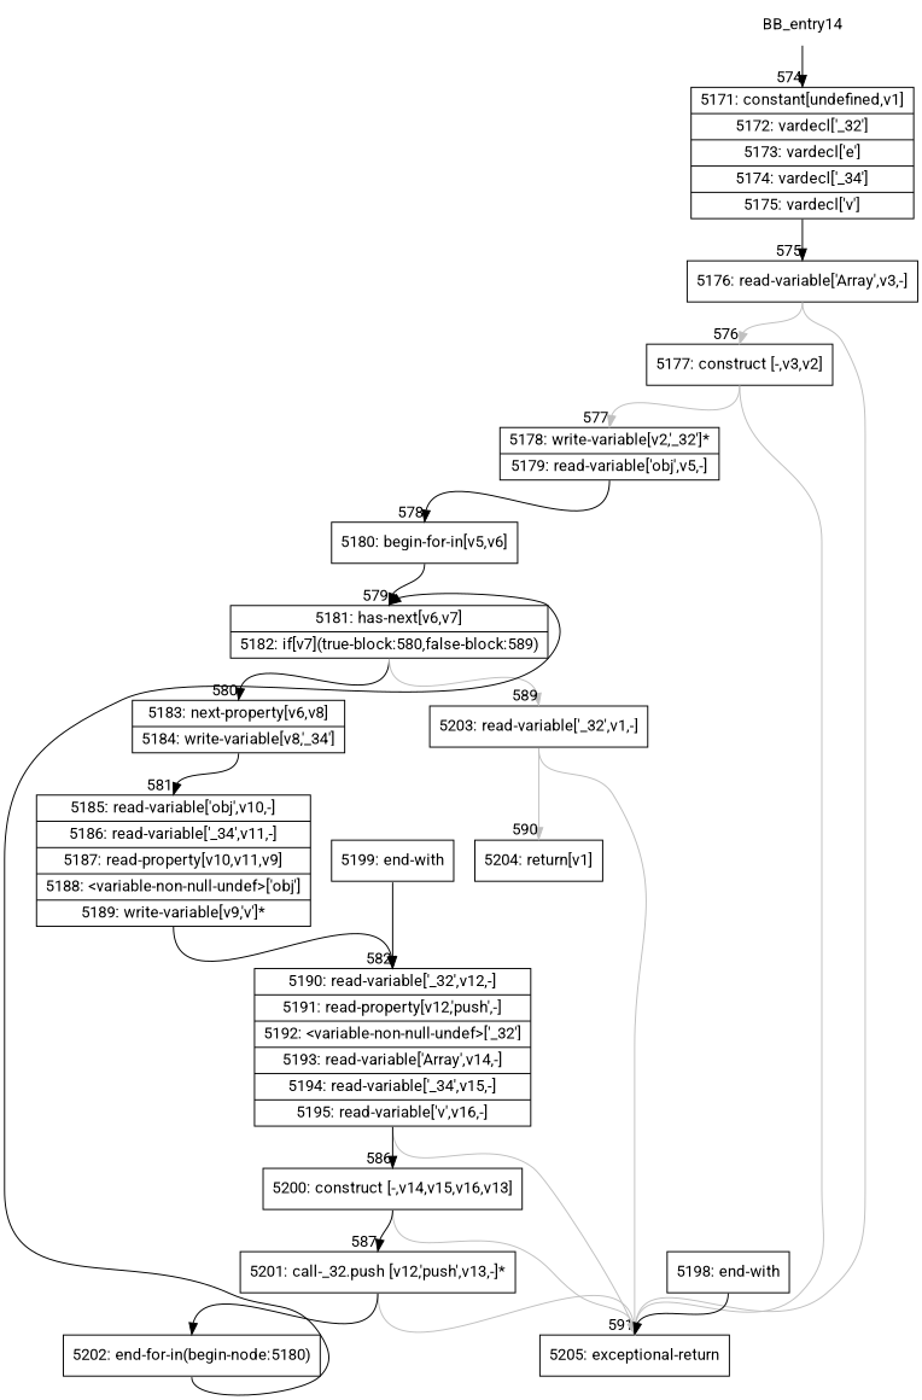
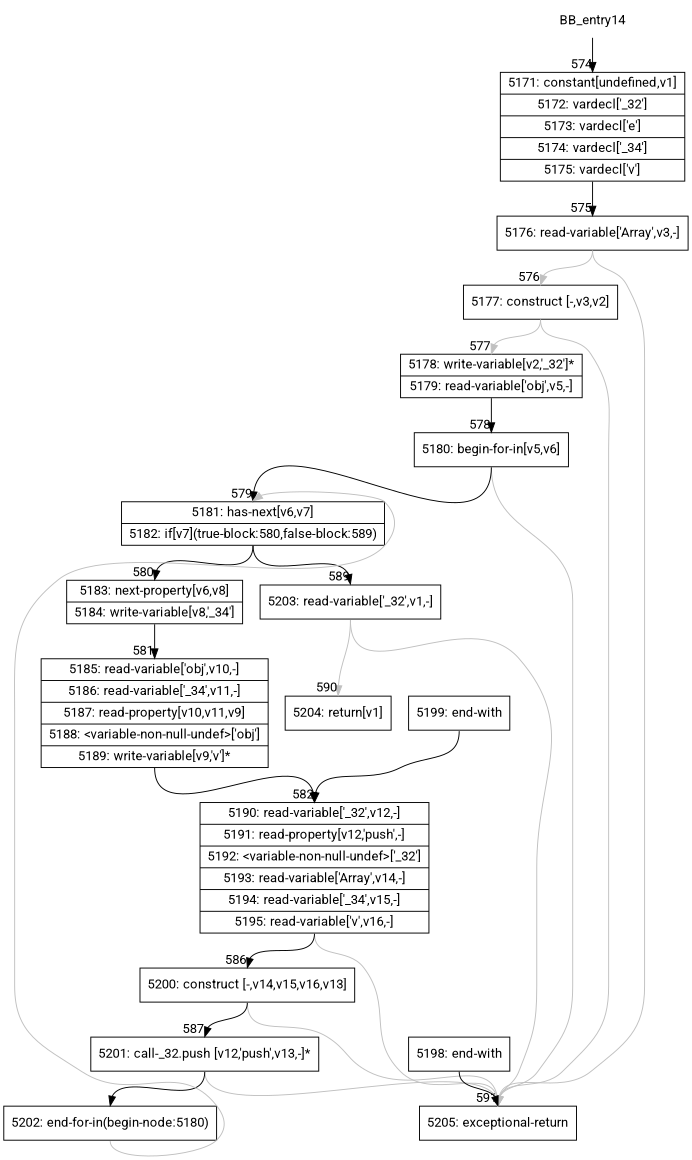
  digraph {
    fontname=Roboto
    rankdir=TD
    node [fontname=Roboto shape=record]
    edge [fontname=Roboto headport=n tailport=s]
    n1 [label=BB_entry14 shape=none]
    n2 [label="{5171: constant[undefined,v1]|5172: vardecl['_32']|5173: vardecl['e']|5174: vardecl['_34']|5175: vardecl['v']}"]
    n3 [label="{5176: read-variable['Array',v3,-]}"]
    n4 [label="{5177: construct [-,v3,v2]}"]
    n5 [label="{5205: exceptional-return}"]
    n6 [label="{5178: write-variable[v2,'_32']*|5179: read-variable['obj',v5,-]}"]
    n7 [label="{5180: begin-for-in[v5,v6]}"]
    n8 [label="{5181: has-next[v6,v7]|5182: if[v7](true-block:580,false-block:589)}"]
    n9 [label="{5183: next-property[v6,v8]|5184: write-variable[v8,'_34']}"]
    n10 [label="{5203: read-variable['_32',v1,-]}"]
    n11 [label="{5185: read-variable['obj',v10,-]|5186: read-variable['_34',v11,-]|5187: read-property[v10,v11,v9]|5188: \<variable-non-null-undef\>['obj']|5189: write-variable[v9,'v']*}"]
    n12 [label="{5204: return[v1]}"]
    n13 [label="{5190: read-variable['_32',v12,-]|5191: read-property[v12,'push',-]|5192: \<variable-non-null-undef\>['_32']|5193: read-variable['Array',v14,-]|5194: read-variable['_34',v15,-]|5195: read-variable['v',v16,-]}"]
    n14 [label="{5200: construct [-,v14,v15,v16,v13]}"]
    n15 [label="{5201: call-_32.push [v12,'push',v13,-]*}"]
    n16 [label="{5202: end-for-in(begin-node:5180)}"]
    n17 [label="{5198: end-with}"]
    n18 [label="{5199: end-with}"]
    n1 -> n2 [headlabel="    574"]
    n2 -> n3 [headlabel="      575"]
    n3 -> n4 [color=gray headlabel="      576"]
    n3 -> n5 [color=gray headlabel="      591"]
    n4 -> n5 [color=gray]
    n4 -> n6 [color=gray headlabel="      577"]
    n6 -> n7 [headlabel="      578"]
+   n7 -> n5 [color=gray]
    n7 -> n8 [headlabel="      579"]
    n8 -> n9 [headlabel="      580"]
-   n8 -> n10 [headlabel="      589" color=gray]
+   n8 -> n10 [headlabel="      589"]
    n9 -> n11 [headlabel="      581"]
    n10 -> n5 [color=gray]
    n10 -> n12 [color=gray headlabel="      590"]
    n11 -> n13 [headlabel="      582"]
    n13 -> n5 [color=gray]
    n13 -> n14 [headlabel="      586"]
    n14 -> n5 [color=gray]
    n14 -> n15 [headlabel="      587"]
    n15 -> n5 [color=gray]
    n15 -> n16
-   n16 -> n8
+   n16 -> n8 [color=gray]
    n17 -> n5
    n18 -> n13
  }
